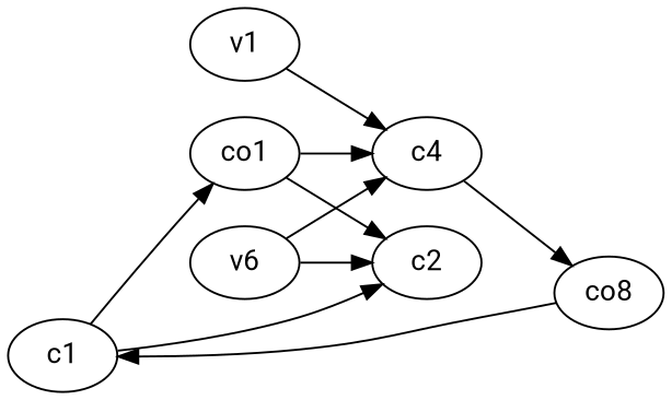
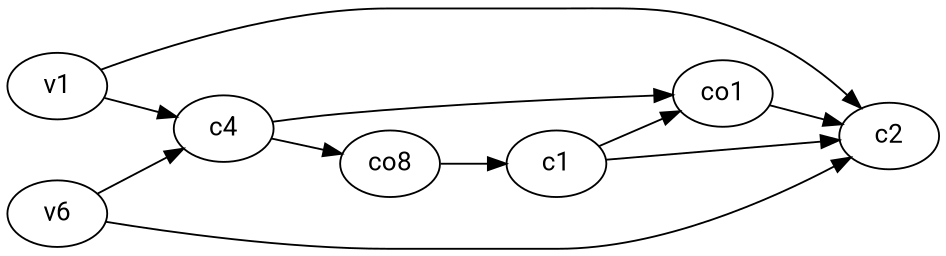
  strict digraph {
    fontname=Roboto
    rankdir=LR
    node [fontname=Roboto]
    edge [fontname=Roboto weight=1]
    c1
    co1
    c2
    n4 [label=c4]
    v1
    n6 [label=co8]
    n7 [label=v6]
    c1 -> co1
    c1 -> c2
    co1 -> c2
-   co1 -> n4
+   n4 -> co1
    n4 -> n6
+   v1 -> c2
    v1 -> n4
    n6 -> c1
    n7 -> c2
    n7 -> n4
  }
